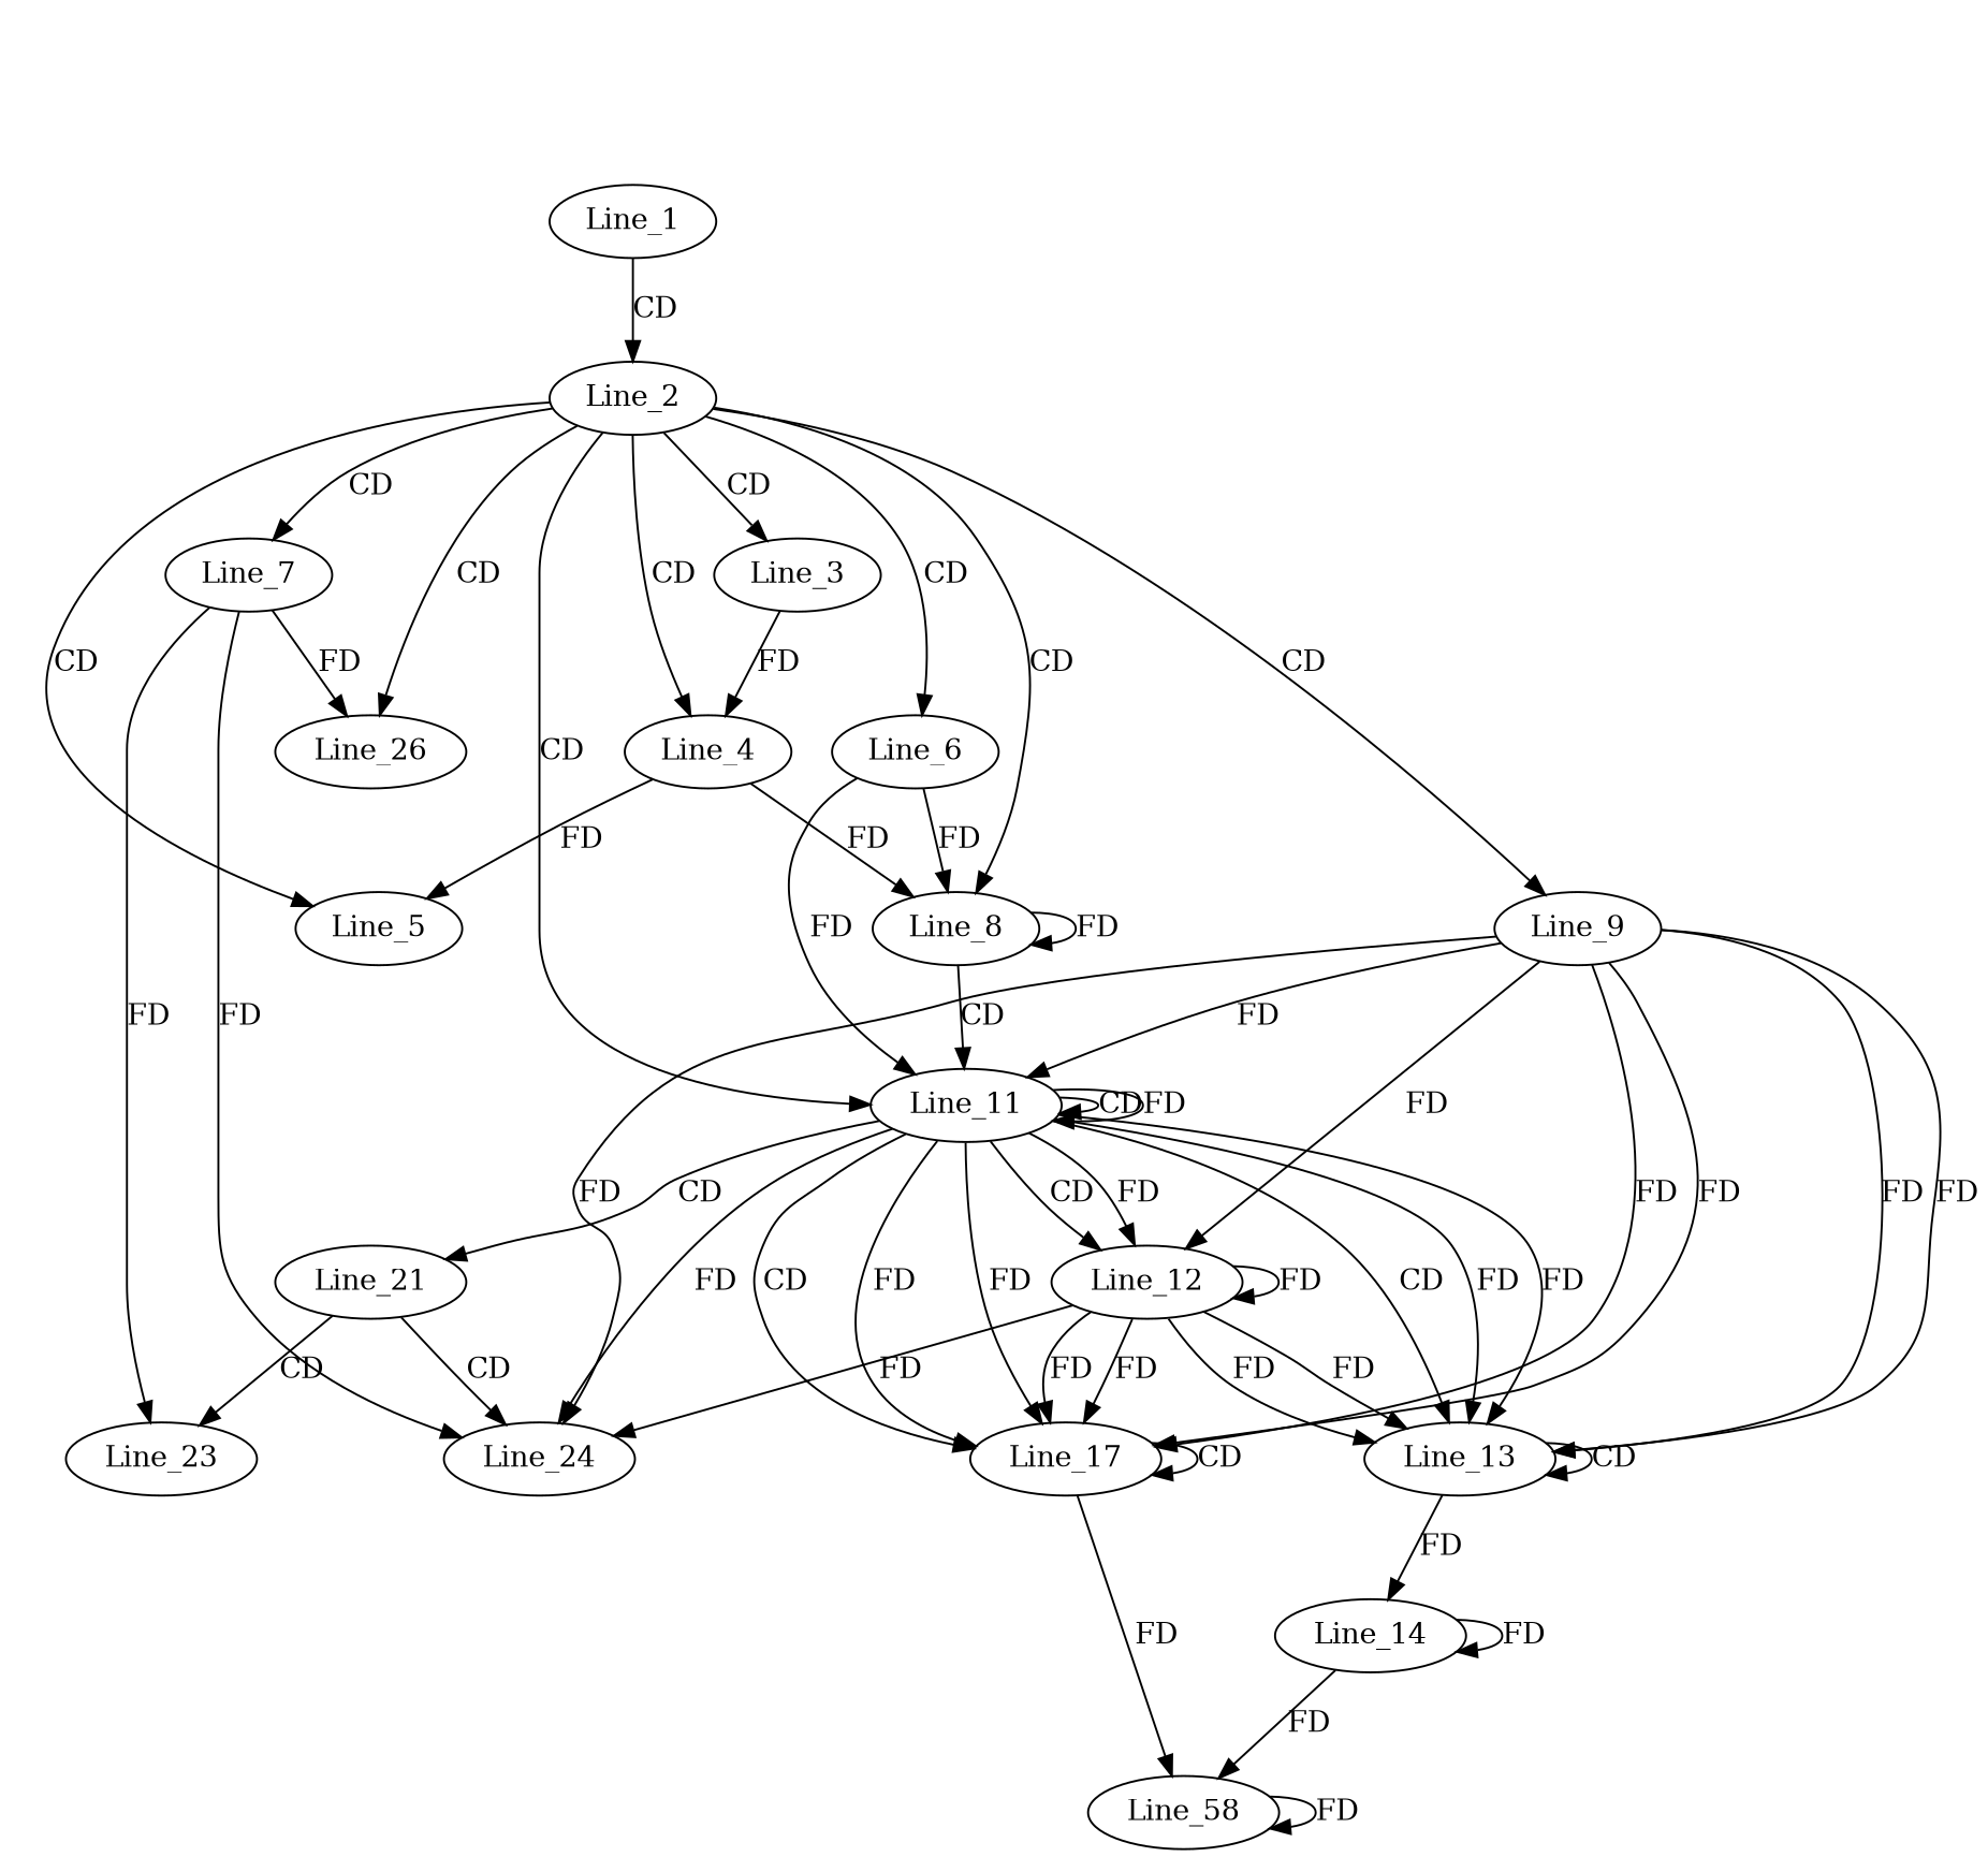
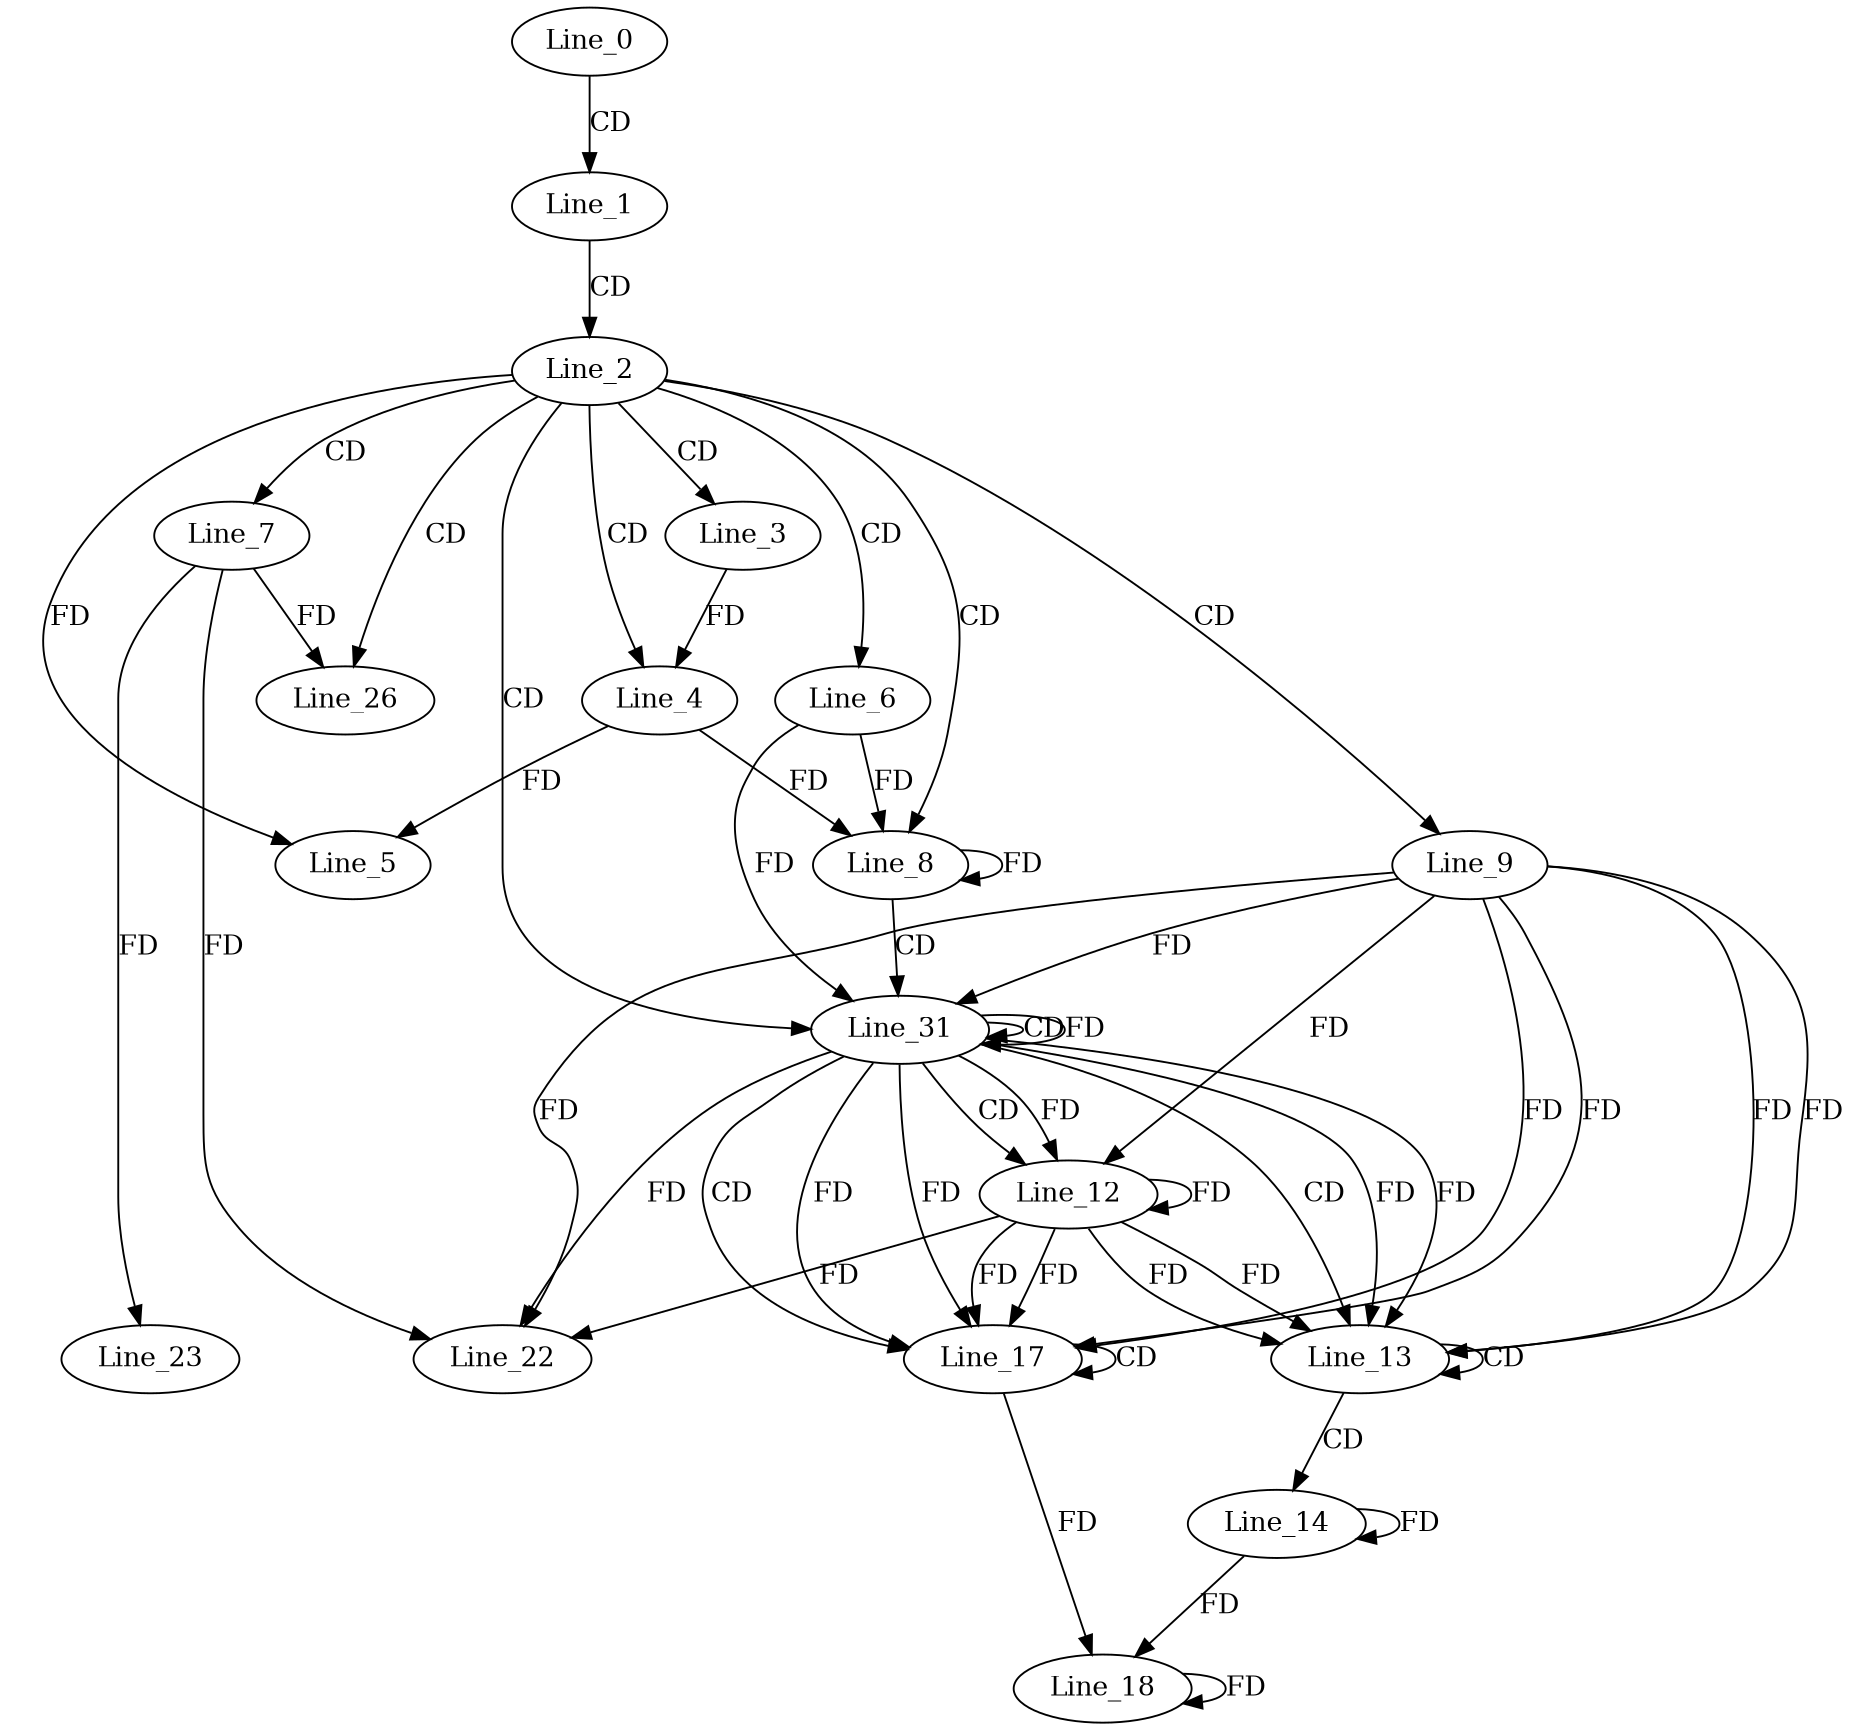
  digraph {
+   Line_0
    Line_1
    Line_2
    Line_3
    Line_4
    Line_5
    Line_6
    Line_7
    Line_8
    Line_9
-   Line_11
+   Line_11 [label=Line_31]
    Line_26
-   Line_22 [label=Line_24]
+   Line_22
    Line_23
    Line_12
    Line_13
    Line_17
-   Line_21
    Line_14
-   Line_18 [label=Line_58]
+   Line_18
+   Line_0 -> Line_1 [label=CD]
    Line_1 -> Line_2 [label=CD]
    Line_2 -> Line_3 [label=CD]
    Line_2 -> Line_4 [label=CD]
-   Line_2 -> Line_5 [label=CD]
+   Line_2 -> Line_5 [label=FD]
    Line_2 -> Line_6 [label=CD]
    Line_2 -> Line_7 [label=CD]
    Line_2 -> Line_8 [label=CD]
    Line_2 -> Line_9 [label=CD]
    Line_2 -> Line_11 [label=CD]
    Line_2 -> Line_26 [label=CD]
    Line_3 -> Line_4 [label=FD]
    Line_4 -> Line_5 [label=FD]
    Line_4 -> Line_8 [label=FD]
    Line_6 -> Line_8 [label=FD]
    Line_6 -> Line_11 [label=FD]
    Line_7 -> Line_26 [label=FD]
    Line_7 -> Line_22 [label=FD]
    Line_7 -> Line_23 [label=FD]
    Line_8 -> Line_8 [label=FD]
    Line_8 -> Line_11 [label=CD]
    Line_9 -> Line_11 [label=FD]
    Line_9 -> Line_22 [label=FD]
    Line_9 -> Line_12 [label=FD]
    Line_9 -> Line_13 [label=FD]
    Line_9 -> Line_13 [label=FD]
    Line_9 -> Line_17 [label=FD]
    Line_9 -> Line_17 [label=FD]
    Line_11 -> Line_11 [label=CD]
    Line_11 -> Line_11 [label=FD]
    Line_11 -> Line_22 [label=FD]
    Line_11 -> Line_12 [label=CD]
    Line_11 -> Line_12 [label=FD]
    Line_11 -> Line_13 [label=CD]
    Line_11 -> Line_13 [label=FD]
    Line_11 -> Line_13 [label=FD]
    Line_11 -> Line_17 [label=CD]
    Line_11 -> Line_17 [label=FD]
    Line_11 -> Line_17 [label=FD]
-   Line_11 -> Line_21 [label=CD]
    Line_12 -> Line_22 [label=FD]
    Line_12 -> Line_12 [label=FD]
    Line_12 -> Line_13 [label=FD]
    Line_12 -> Line_13 [label=FD]
    Line_12 -> Line_17 [label=FD]
    Line_12 -> Line_17 [label=FD]
    Line_13 -> Line_13 [label=CD]
-   Line_13 -> Line_14 [label=FD]
+   Line_13 -> Line_14 [label=CD]
    Line_17 -> Line_17 [label=CD]
    Line_17 -> Line_18 [label=FD]
-   Line_21 -> Line_22 [label=CD]
-   Line_21 -> Line_23 [label=CD]
    Line_14 -> Line_14 [label=FD]
    Line_14 -> Line_18 [label=FD]
    Line_18 -> Line_18 [label=FD]
  }
